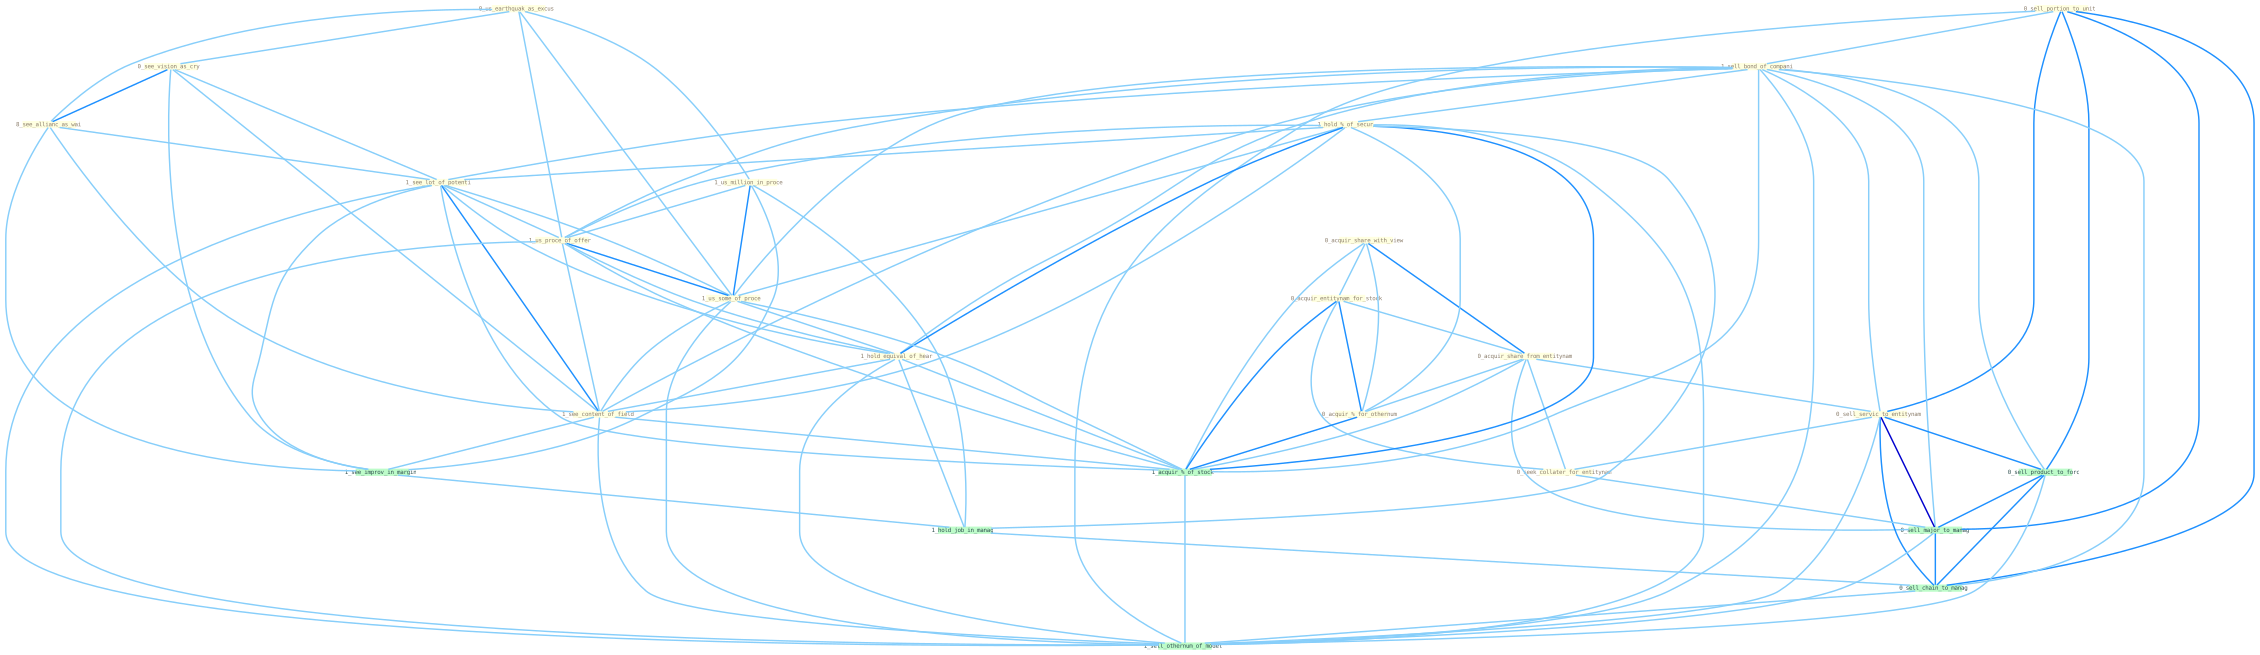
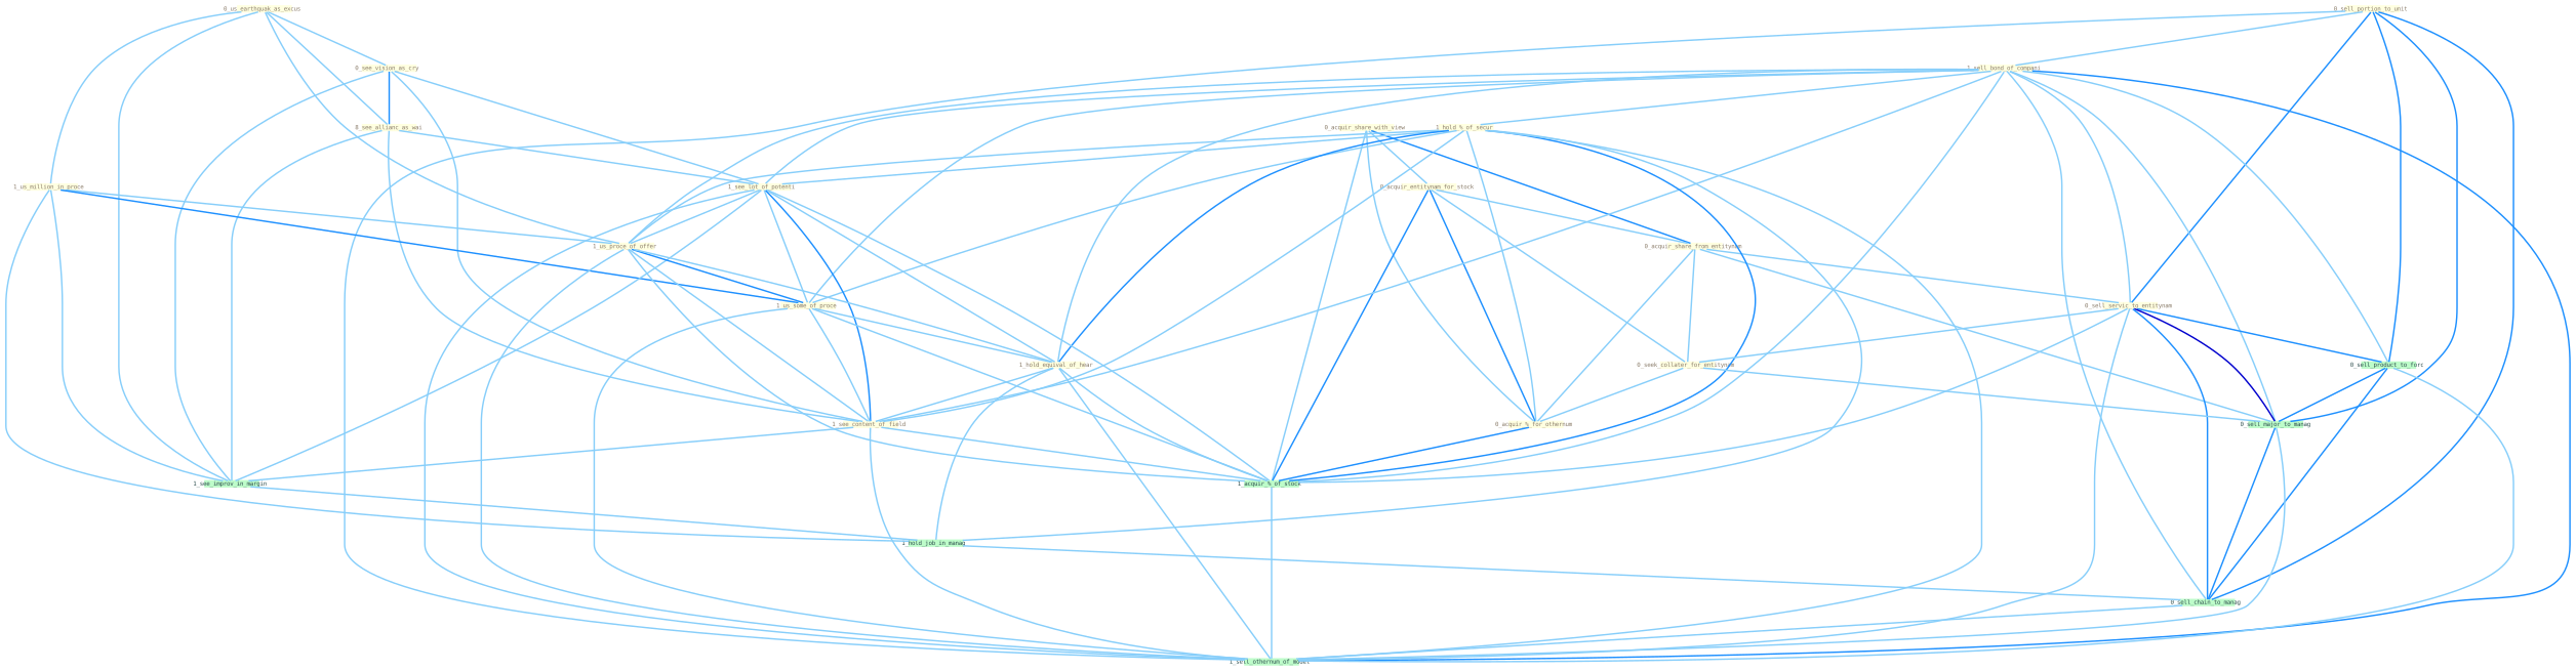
  graph {
    fontname="DejaVu Sans Mono"
    node [color="#ffffe0" fixedsize=true fontcolor="#8b7d6b" fontname="DejaVu Sans Mono" fontsize=4 shape=polygon style=filled]
    edge [color="#87cefa" fontname="DejaVu Sans Mono" w=1]
    "0_us_earthquak_as_excus " [height=.06 width=.5]
    "0_acquir_share_with_view " [height=.06 width=.5]
    "0_see_vision_as_cry " [height=.06 width=.5]
    "0_sell_portion_to_unit " [height=.06 width=.5]
    n5 [height=.06 label="8_see_allianc_as_wai" width=.5]
    "0_acquir_entitynam_for_stock " [height=.06 width=.5]
    "1_sell_bond_of_compani " [height=.06 width=.5]
    "0_acquir_share_from_entitynam " [height=.06 width=.5]
    "1_us_million_in_proce " [height=.06 width=.5]
    "1_hold_%_of_secur " [height=.06 width=.5]
    "1_see_lot_of_potenti " [height=.06 width=.5]
    "1_us_proce_of_offer " [height=.06 width=.5]
    "0_sell_servic_to_entitynam " [height=.06 width=.5]
    "0_seek_collater_for_entitynam " [height=.06 width=.5]
    "1_us_some_of_proce " [height=.06 width=.5]
    "1_hold_equival_of_hear " [height=.06 width=.5]
    "0_acquir_%_for_othernum " [height=.06 width=.5]
    "1_see_content_of_field " [height=.06 width=.5]
    "1_acquir_%_of_stock " [color="#BDFCC9" fontcolor="#2f4f4f" height=.06 width=.5]
    "1_see_improv_in_margin " [color="#BDFCC9" fontcolor="#2f4f4f" height=.06 width=.5]
    "0_sell_product_to_forc " [color="#BDFCC9" fontcolor="#2f4f4f" height=.06 width=.5]
    n22 [color="#BDFCC9" fontcolor="#2f4f4f" height=.06 label="0_sell_major_to_manag" width=.5]
    "0_sell_chain_to_manag " [color="#BDFCC9" fontcolor="#2f4f4f" height=.06 width=.5]
    "1_sell_othernum_of_model " [color="#BDFCC9" fontcolor="#2f4f4f" height=.06 width=.5]
    "1_hold_job_in_manag " [color="#BDFCC9" fontcolor="#2f4f4f" height=.06 width=.5]
    subgraph sub_1 {
      "0_us_earthquak_as_excus "
      "0_acquir_share_with_view "
      "0_see_vision_as_cry "
      "0_sell_portion_to_unit "
      n5
      "0_acquir_entitynam_for_stock "
      "1_sell_bond_of_compani "
      "0_acquir_share_from_entitynam "
      "1_us_million_in_proce "
      "1_hold_%_of_secur "
      "1_see_lot_of_potenti "
      "1_us_proce_of_offer "
      "0_sell_servic_to_entitynam "
      "0_seek_collater_for_entitynam "
      "1_us_some_of_proce "
      "1_hold_equival_of_hear "
      "0_acquir_%_for_othernum "
      "1_see_content_of_field "
    }
    subgraph sub_2 {
    }
    "0_us_earthquak_as_excus " -- "0_see_vision_as_cry "
    "0_us_earthquak_as_excus " -- n5
    "0_us_earthquak_as_excus " -- "1_us_million_in_proce "
    "0_us_earthquak_as_excus " -- "1_us_proce_of_offer "
-   "0_us_earthquak_as_excus " -- "1_us_some_of_proce "
+   "0_us_earthquak_as_excus " -- "1_see_improv_in_margin "
    "0_acquir_share_with_view " -- "0_acquir_entitynam_for_stock "
    "0_acquir_share_with_view " -- "0_acquir_share_from_entitynam " [color="#1e90ff" w=2]
    "0_acquir_share_with_view " -- "0_acquir_%_for_othernum "
    "0_acquir_share_with_view " -- "1_acquir_%_of_stock "
    "0_see_vision_as_cry " -- n5 [color="#1e90ff" w=2]
    "0_see_vision_as_cry " -- "1_see_lot_of_potenti "
    "0_see_vision_as_cry " -- "1_see_content_of_field "
    "0_see_vision_as_cry " -- "1_see_improv_in_margin "
    "0_sell_portion_to_unit " -- "1_sell_bond_of_compani "
    "0_sell_portion_to_unit " -- "0_sell_servic_to_entitynam " [color="#1e90ff" w=2]
    "0_sell_portion_to_unit " -- "0_sell_product_to_forc " [color="#1e90ff" w=2]
    "0_sell_portion_to_unit " -- n22 [color="#1e90ff" w=2]
    "0_sell_portion_to_unit " -- "0_sell_chain_to_manag " [color="#1e90ff" w=2]
    "0_sell_portion_to_unit " -- "1_sell_othernum_of_model "
    n5 -- "1_see_lot_of_potenti "
    n5 -- "1_see_content_of_field "
    n5 -- "1_see_improv_in_margin "
    "0_acquir_entitynam_for_stock " -- "0_acquir_share_from_entitynam "
    "0_acquir_entitynam_for_stock " -- "0_seek_collater_for_entitynam "
    "0_acquir_entitynam_for_stock " -- "0_acquir_%_for_othernum " [color="#1e90ff" w=2]
    "0_acquir_entitynam_for_stock " -- "1_acquir_%_of_stock " [color="#1e90ff" w=2]
    "1_sell_bond_of_compani " -- "1_hold_%_of_secur "
    "1_sell_bond_of_compani " -- "1_see_lot_of_potenti "
    "1_sell_bond_of_compani " -- "1_us_proce_of_offer "
    "1_sell_bond_of_compani " -- "0_sell_servic_to_entitynam "
    "1_sell_bond_of_compani " -- "1_us_some_of_proce "
    "1_sell_bond_of_compani " -- "1_hold_equival_of_hear "
    "1_sell_bond_of_compani " -- "1_see_content_of_field "
    "1_sell_bond_of_compani " -- "1_acquir_%_of_stock "
    "1_sell_bond_of_compani " -- "0_sell_product_to_forc "
    "1_sell_bond_of_compani " -- n22
    "1_sell_bond_of_compani " -- "0_sell_chain_to_manag "
-   "1_sell_bond_of_compani " -- "1_sell_othernum_of_model " [w=2]
+   "1_sell_bond_of_compani " -- "1_sell_othernum_of_model " [color="#1e90ff" w=2]
    "0_acquir_share_from_entitynam " -- "0_sell_servic_to_entitynam "
    "0_acquir_share_from_entitynam " -- "0_seek_collater_for_entitynam "
    "0_acquir_share_from_entitynam " -- "0_acquir_%_for_othernum "
-   "0_acquir_share_from_entitynam " -- "1_acquir_%_of_stock "
+   "0_sell_servic_to_entitynam " -- "1_acquir_%_of_stock "
    "0_acquir_share_from_entitynam " -- n22
    "1_us_million_in_proce " -- "1_us_proce_of_offer "
    "1_us_million_in_proce " -- "1_us_some_of_proce " [color="#1e90ff" w=2]
    "1_us_million_in_proce " -- "1_see_improv_in_margin "
    "1_us_million_in_proce " -- "1_hold_job_in_manag "
    "1_hold_%_of_secur " -- "1_see_lot_of_potenti "
    "1_hold_%_of_secur " -- "1_us_proce_of_offer "
    "1_hold_%_of_secur " -- "1_us_some_of_proce "
    "1_hold_%_of_secur " -- "1_hold_equival_of_hear " [color="#1e90ff" w=2]
    "1_hold_%_of_secur " -- "0_acquir_%_for_othernum "
    "1_hold_%_of_secur " -- "1_see_content_of_field "
    "1_hold_%_of_secur " -- "1_acquir_%_of_stock " [color="#1e90ff" w=2]
    "1_hold_%_of_secur " -- "1_sell_othernum_of_model "
    "1_hold_%_of_secur " -- "1_hold_job_in_manag "
    "1_see_lot_of_potenti " -- "1_us_proce_of_offer "
    "1_see_lot_of_potenti " -- "1_us_some_of_proce "
    "1_see_lot_of_potenti " -- "1_hold_equival_of_hear "
    "1_see_lot_of_potenti " -- "1_see_content_of_field " [color="#1e90ff" w=2]
    "1_see_lot_of_potenti " -- "1_acquir_%_of_stock "
    "1_see_lot_of_potenti " -- "1_see_improv_in_margin "
    "1_see_lot_of_potenti " -- "1_sell_othernum_of_model "
    "1_us_proce_of_offer " -- "1_us_some_of_proce " [color="#1e90ff" w=2]
    "1_us_proce_of_offer " -- "1_hold_equival_of_hear "
    "1_us_proce_of_offer " -- "1_see_content_of_field "
    "1_us_proce_of_offer " -- "1_acquir_%_of_stock "
    "1_us_proce_of_offer " -- "1_sell_othernum_of_model "
    "0_sell_servic_to_entitynam " -- "0_seek_collater_for_entitynam "
    "0_sell_servic_to_entitynam " -- "0_sell_product_to_forc " [color="#1e90ff" w=2]
    "0_sell_servic_to_entitynam " -- n22 [color="#0000cd" w=3]
    "0_sell_servic_to_entitynam " -- "0_sell_chain_to_manag " [color="#1e90ff" w=2]
    "0_sell_servic_to_entitynam " -- "1_sell_othernum_of_model "
+   "0_seek_collater_for_entitynam " -- "0_acquir_%_for_othernum "
    "0_seek_collater_for_entitynam " -- n22
    "1_us_some_of_proce " -- "1_hold_equival_of_hear "
    "1_us_some_of_proce " -- "1_see_content_of_field "
    "1_us_some_of_proce " -- "1_acquir_%_of_stock "
    "1_us_some_of_proce " -- "1_sell_othernum_of_model "
    "1_hold_equival_of_hear " -- "1_see_content_of_field "
    "1_hold_equival_of_hear " -- "1_acquir_%_of_stock "
    "1_hold_equival_of_hear " -- "1_sell_othernum_of_model "
    "1_hold_equival_of_hear " -- "1_hold_job_in_manag "
    "0_acquir_%_for_othernum " -- "1_acquir_%_of_stock " [color="#1e90ff" w=2]
    "1_see_content_of_field " -- "1_acquir_%_of_stock "
    "1_see_content_of_field " -- "1_see_improv_in_margin "
    "1_see_content_of_field " -- "1_sell_othernum_of_model "
    "1_acquir_%_of_stock " -- "1_sell_othernum_of_model "
    "1_see_improv_in_margin " -- "1_hold_job_in_manag "
    "0_sell_product_to_forc " -- n22 [color="#1e90ff" w=2]
    "0_sell_product_to_forc " -- "0_sell_chain_to_manag " [color="#1e90ff" w=2]
    "0_sell_product_to_forc " -- "1_sell_othernum_of_model "
    n22 -- "0_sell_chain_to_manag " [color="#1e90ff" w=2]
    n22 -- "1_sell_othernum_of_model "
    "0_sell_chain_to_manag " -- "1_sell_othernum_of_model "
    "1_hold_job_in_manag " -- "0_sell_chain_to_manag "
  }
